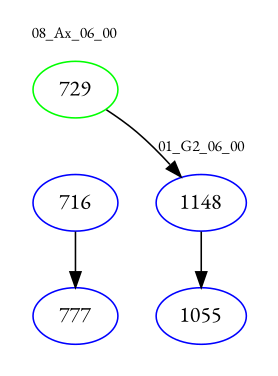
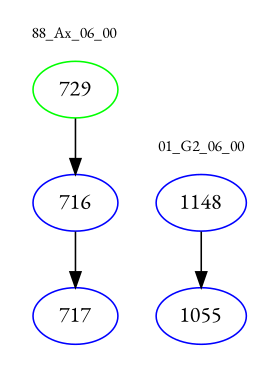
  digraph {
    fontname="EB Garamond"
    node [color=blue fontname="EB Garamond"]
    edge [color=black fontname="EB Garamond"]
    n1 [color=green label=729]
    n2 [label=716]
-   n3 [label=777]
+   n3 [label=717]
    n4 [label=1148]
    n5 [label=1055]
    subgraph cluster_1 {
      color=white
      fontsize=10
-     label="08_Ax_06_00"
+     label="88_Ax_06_00"
      n1
      n2
      n3
    }
    subgraph cluster_2 {
      color=white
      fontsize=10
      label="01_G2_06_00"
      n4
      n5
    }
-   n1 -> n4
+   n1 -> n2
    n2 -> n3
    n4 -> n5
  }
